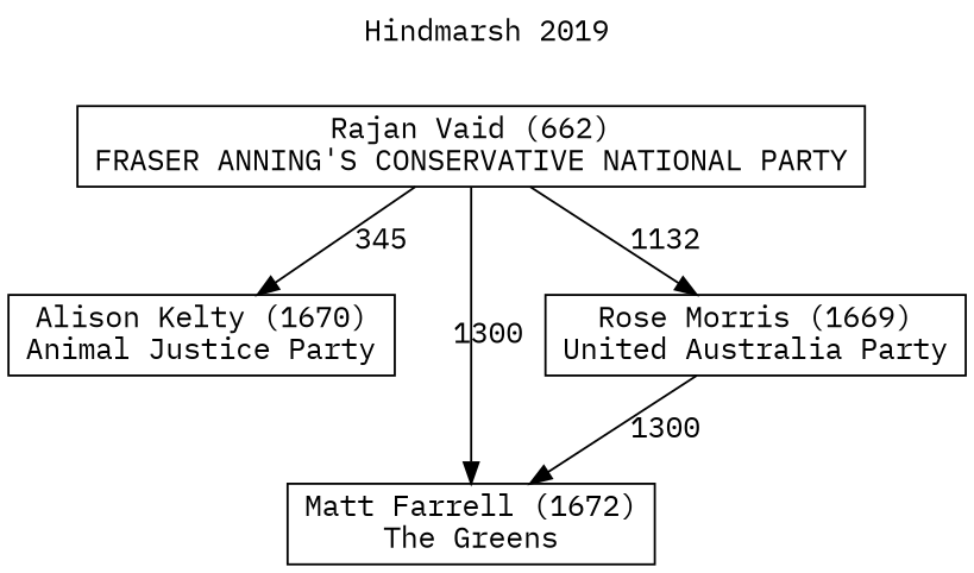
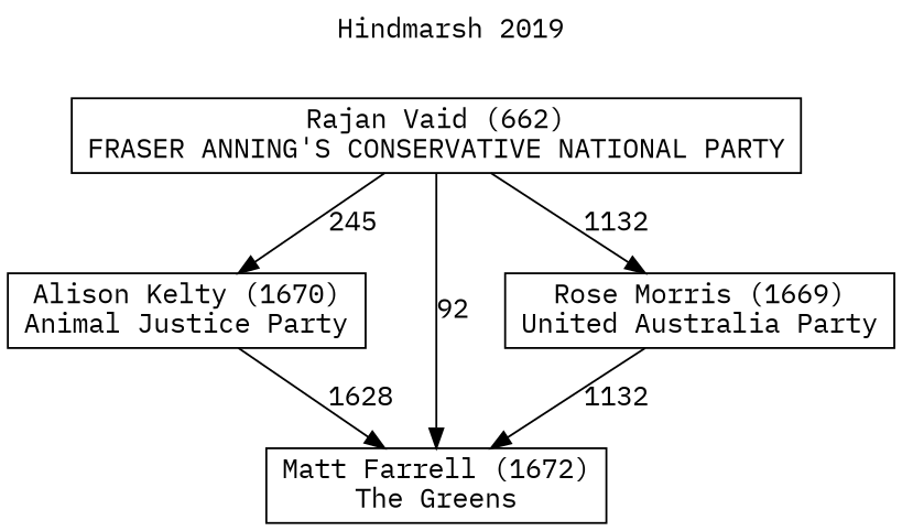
  digraph {
    fontname="IBM Plex Mono"
    label="Hindmarsh 2019"
    labelloc=t
    mclimit=10
    node [fontname="IBM Plex Mono" shape=box]
    edge [fontname="IBM Plex Mono"]
    n1 [label="Alison Kelty (1670)\nAnimal Justice Party"]
    n2 [label="Matt Farrell (1672)\nThe Greens"]
    n3 [label="Rose Morris (1669)\nUnited Australia Party"]
    n4 [label="Rajan Vaid (662)\nFRASER ANNING'S CONSERVATIVE NATIONAL PARTY"]
-   n3 -> n2 [label=1300]
-   n4 -> n1 [label=345]
-   n4 -> n2 [label=1300]
+   n1 -> n2 [label=1628]
+   n3 -> n2 [label=1132]
+   n4 -> n1 [label=245]
+   n4 -> n2 [label=92]
    n4 -> n3 [label=1132]
  }
